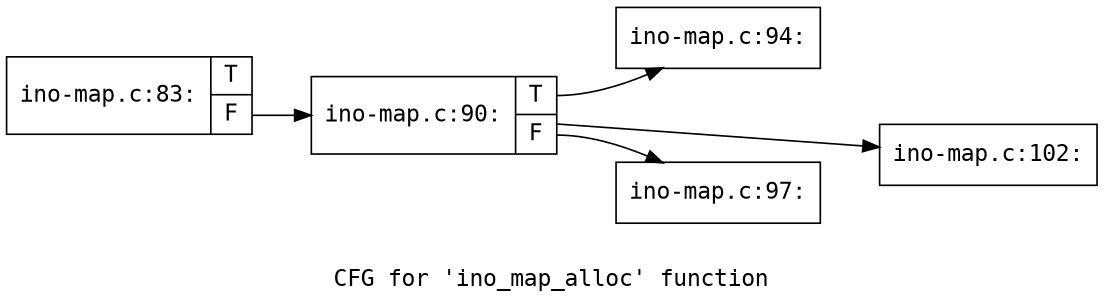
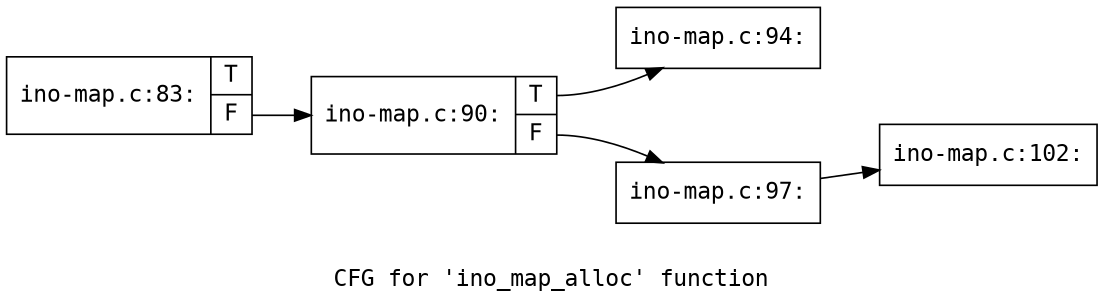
  digraph {
    fontname="DejaVu Sans Mono"
    label="CFG for 'ino_map_alloc' function"
    rankdir=LR
    node [fontname="DejaVu Sans Mono" shape=record]
    edge [fontname="DejaVu Sans Mono" tailport=s1]
    n1 [label="{ino-map.c:83:|{<s0>T|<s1>F}}"]
    n2 [label="{ino-map.c:90:|{<s0>T|<s1>F}}"]
    n3 [label="{ino-map.c:102:}"]
    n4 [label="{ino-map.c:94:}"]
    n5 [label="{ino-map.c:97:}"]
    n1 -> n2
    n2 -> n4 [tailport=s0]
    n2 -> n5
-   n2 -> n3 [tailport=""]
+   n5 -> n3 [tailport=""]
  }
